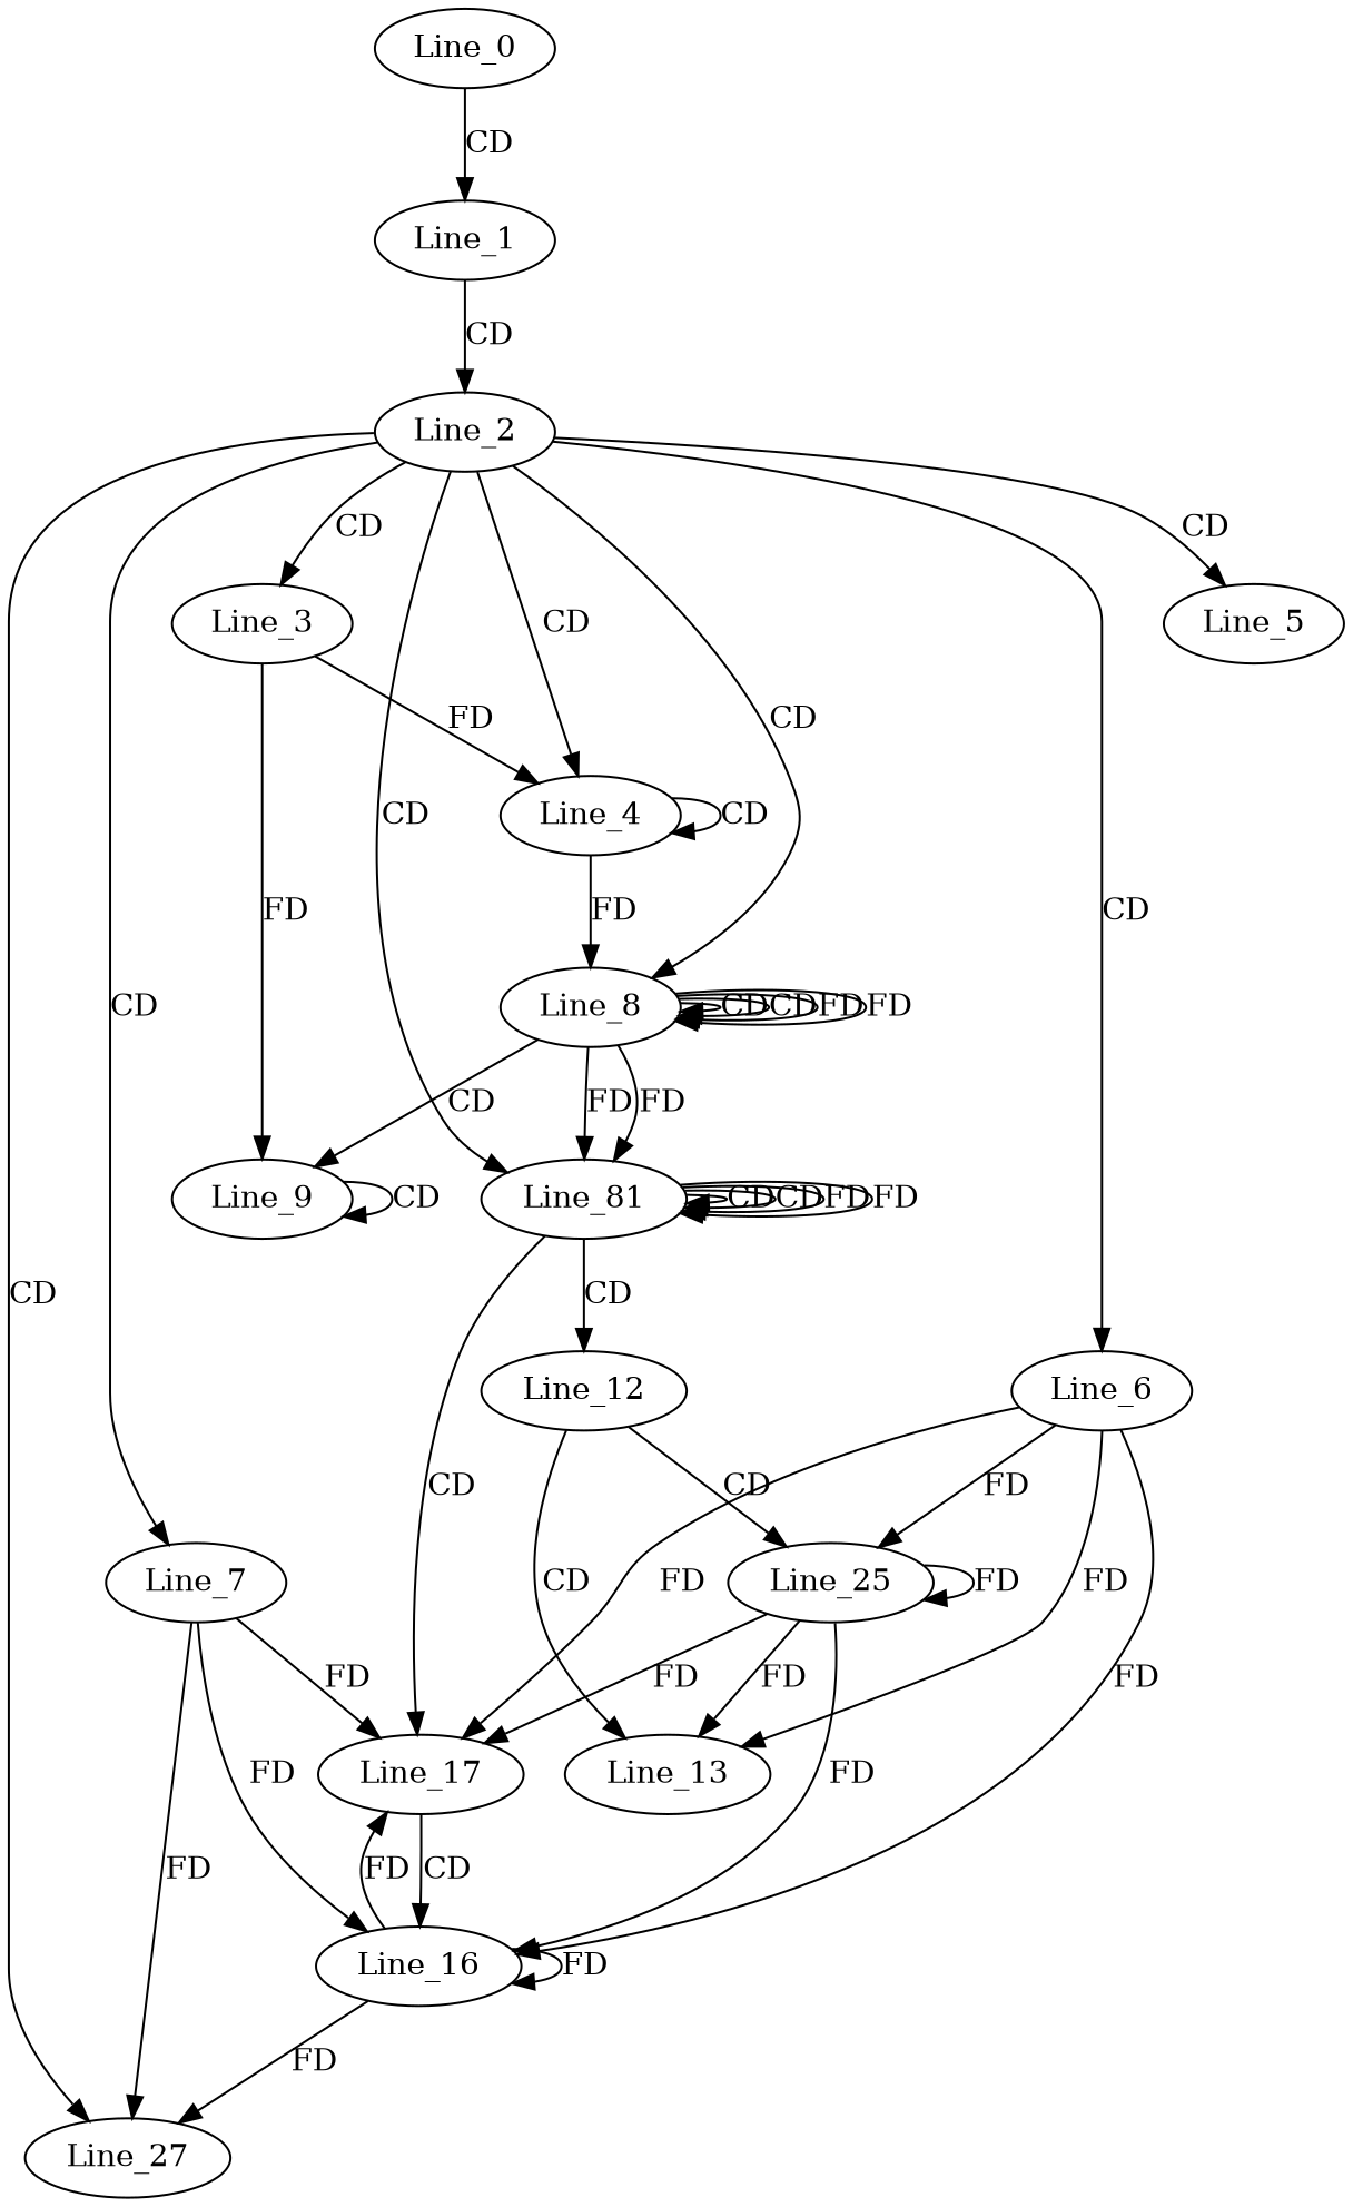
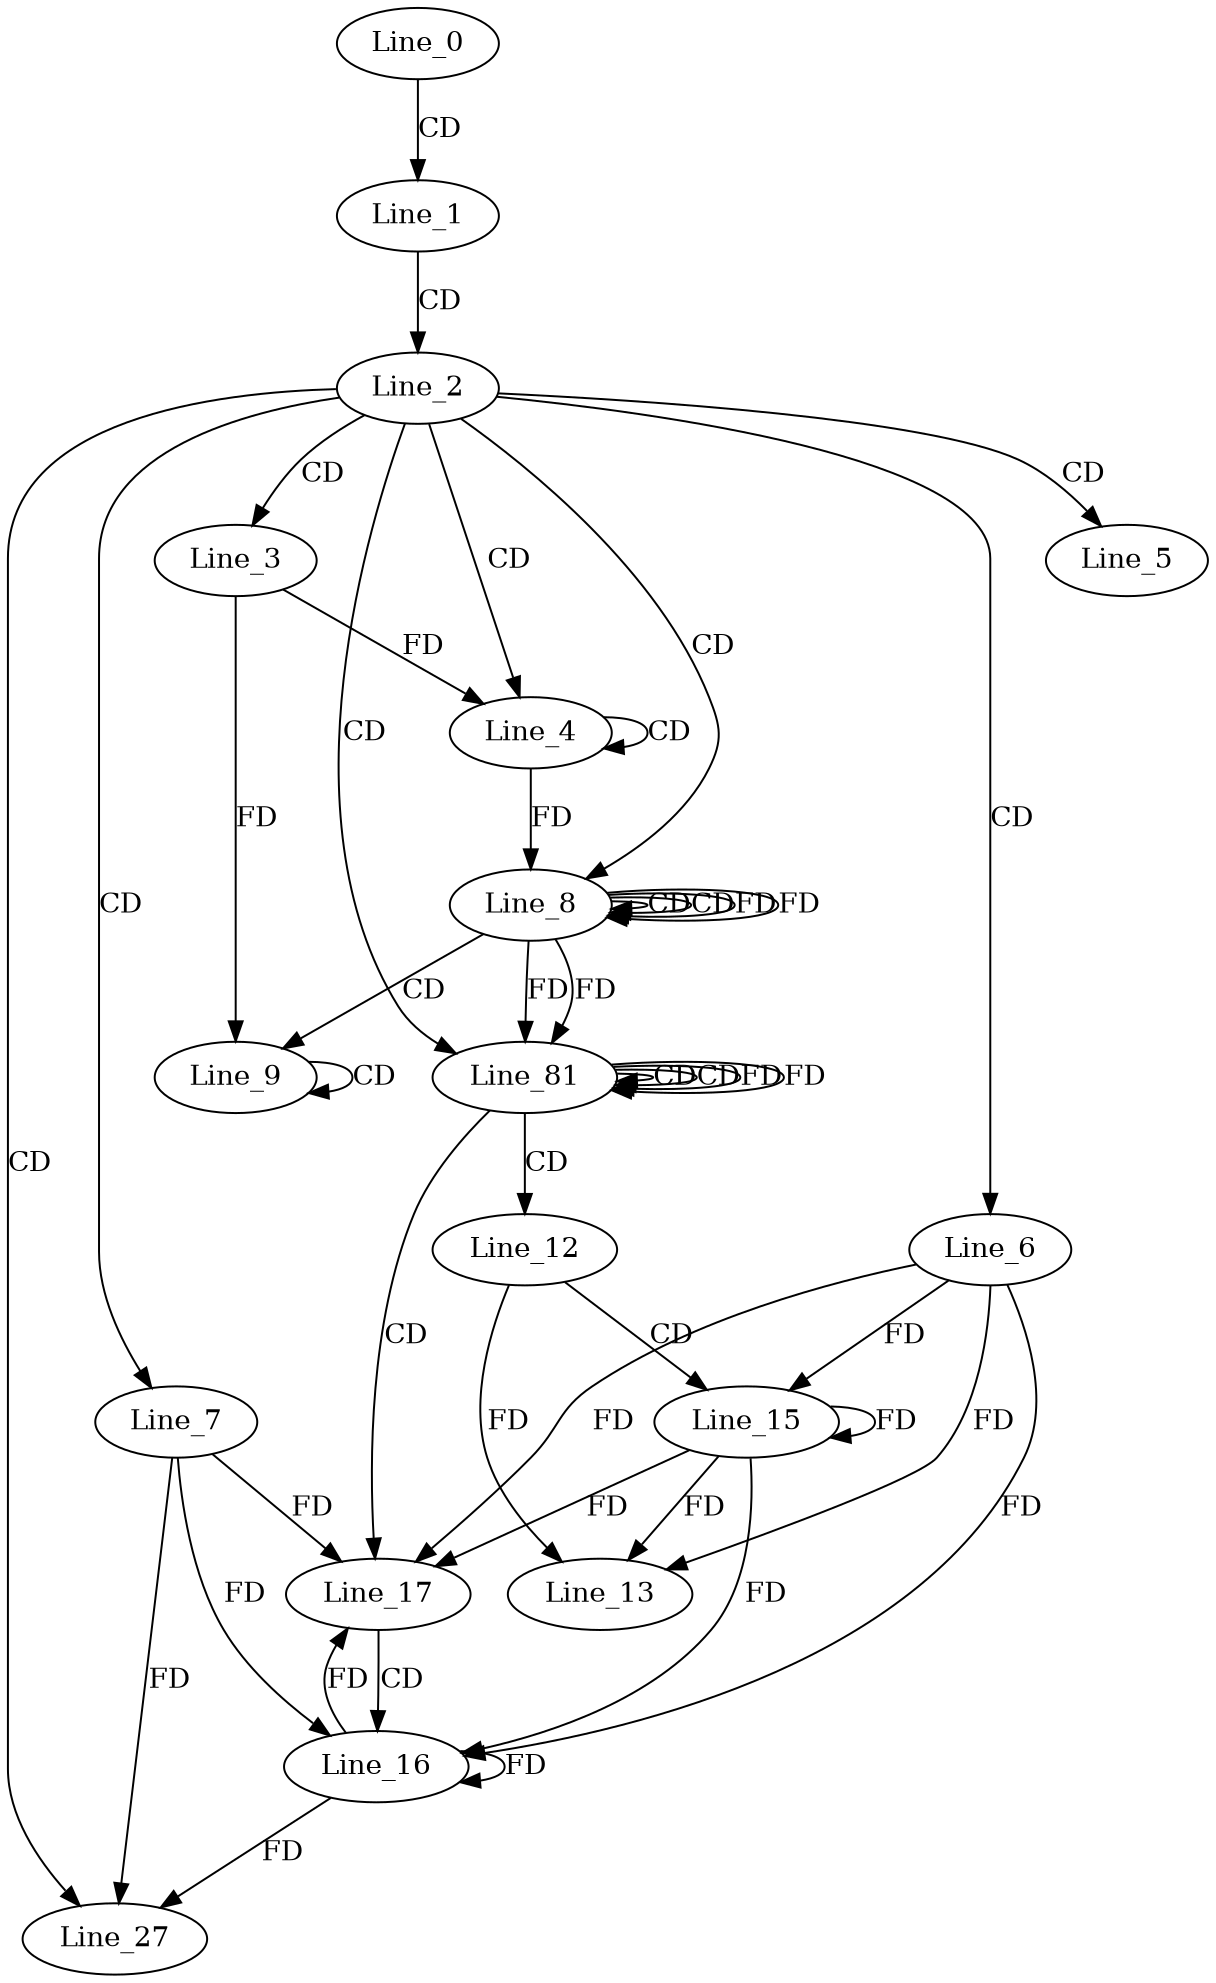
  digraph {
    Line_0
    Line_1
    Line_2
    Line_3
    Line_4
    Line_5
    Line_6
    Line_7
    Line_8
    n10 [label=Line_81]
    n11 [label=Line_27]
    Line_9
    Line_13
-   Line_15 [label=Line_25]
+   Line_15
    Line_17
    n16 [label=Line_16]
    Line_12
    Line_0 -> Line_1 [label=CD]
    Line_1 -> Line_2 [label=CD]
    Line_2 -> Line_3 [label=CD]
    Line_2 -> Line_4 [label=CD]
    Line_2 -> Line_5 [label=CD]
    Line_2 -> Line_6 [label=CD]
    Line_2 -> Line_7 [label=CD]
    Line_2 -> Line_8 [label=CD]
    Line_2 -> n10 [label=CD]
    Line_2 -> n11 [label=CD]
    Line_3 -> Line_4 [label=FD]
    Line_3 -> Line_9 [label=FD]
    Line_4 -> Line_4 [label=CD]
    Line_4 -> Line_8 [label=FD]
    Line_6 -> Line_13 [label=FD]
    Line_6 -> Line_15 [label=FD]
    Line_6 -> Line_17 [label=FD]
    Line_6 -> n16 [label=FD]
    Line_7 -> n11 [label=FD]
    Line_7 -> Line_17 [label=FD]
    Line_7 -> n16 [label=FD]
    Line_8 -> Line_8 [label=CD]
    Line_8 -> Line_8 [label=CD]
    Line_8 -> Line_8 [label=FD]
    Line_8 -> Line_8 [label=FD]
    Line_8 -> n10 [label=FD]
    Line_8 -> n10 [label=FD]
    Line_8 -> Line_9 [label=CD]
    n10 -> n10 [label=CD]
    n10 -> n10 [label=CD]
    n10 -> n10 [label=FD]
    n10 -> n10 [label=FD]
    n10 -> Line_17 [label=CD]
    n10 -> Line_12 [label=CD]
    Line_9 -> Line_9 [label=CD]
    Line_15 -> Line_13 [label=FD]
    Line_15 -> Line_15 [label=FD]
    Line_15 -> Line_17 [label=FD]
    Line_15 -> n16 [label=FD]
    Line_17 -> n16 [label=CD]
    n16 -> n11 [label=FD]
    n16 -> Line_17 [label=FD]
    n16 -> n16 [label=FD]
-   Line_12 -> Line_13 [label=CD]
+   Line_12 -> Line_13 [label=FD]
    Line_12 -> Line_15 [label=CD]
  }
